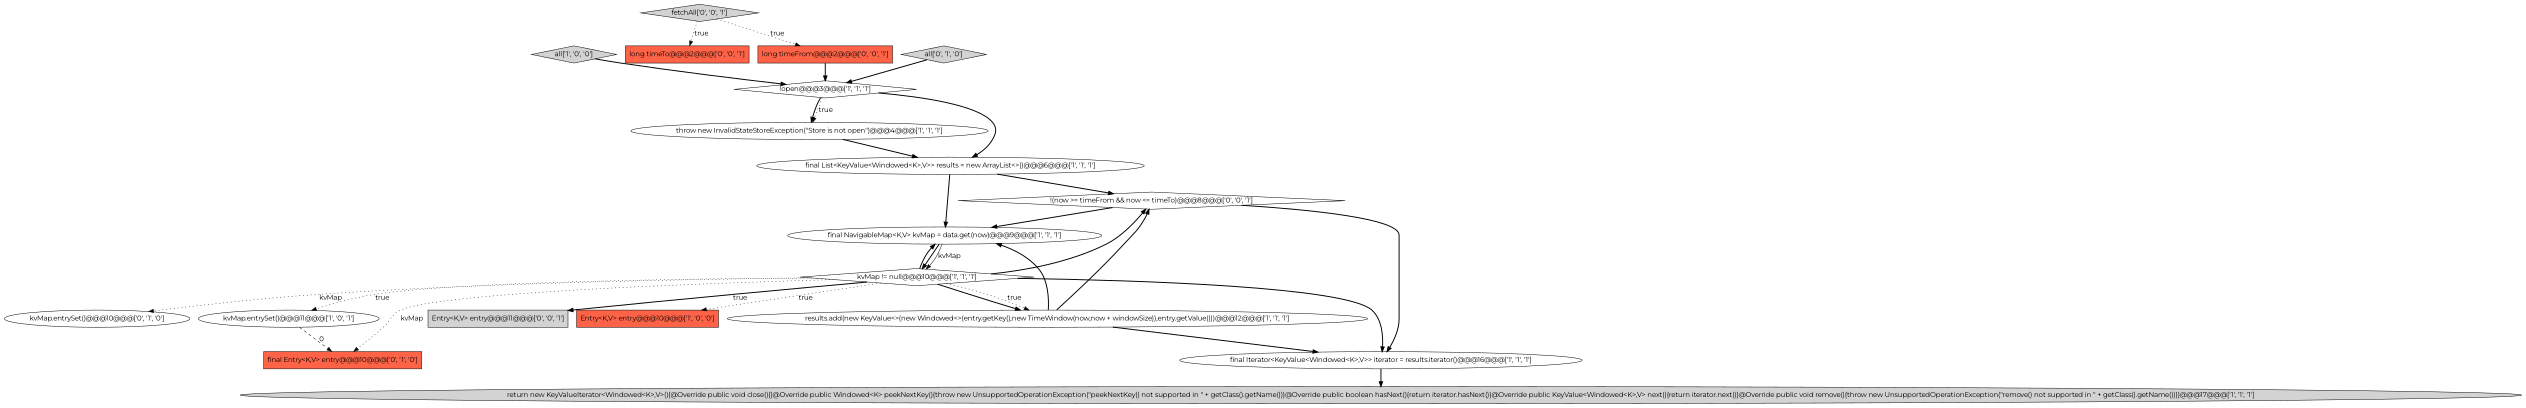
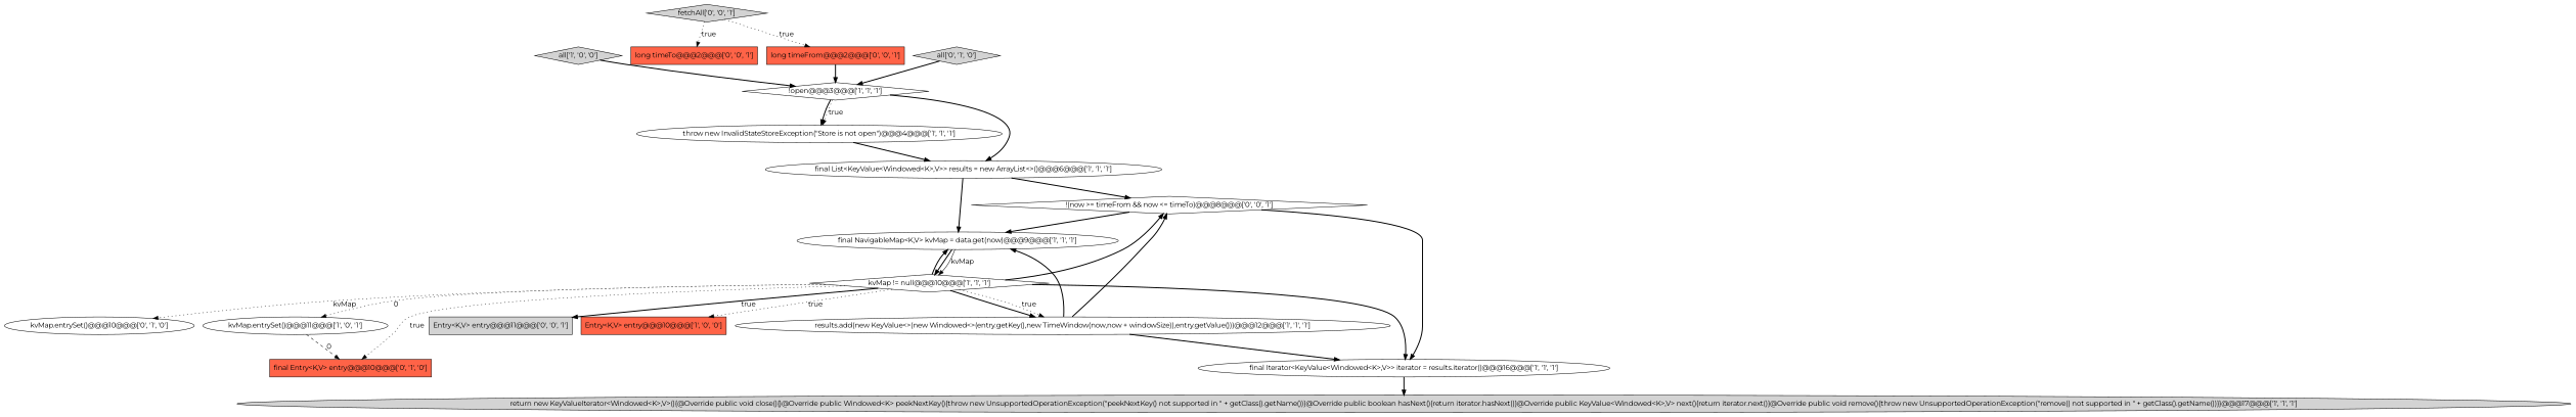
  digraph {
    fontname=Montserrat
    node [fillcolor=white fontname=Montserrat shape=ellipse style=filled]
    edge [fontname=Montserrat style=bold]
    n1 [label="final Iterator<KeyValue<Windowed<K>,V>> iterator = results.iterator()@@@16@@@['1', '1', '1']"]
    n2 [fillcolor=lightgray label="return new KeyValueIterator<Windowed<K>,V>(){@Override public void close(){}@Override public Windowed<K> peekNextKey(){throw new UnsupportedOperationException(\"peekNextKey() not supported in \" + getClass().getName())}@Override public boolean hasNext(){return iterator.hasNext()}@Override public KeyValue<Windowed<K>,V> next(){return iterator.next()}@Override public void remove(){throw new UnsupportedOperationException(\"remove() not supported in \" + getClass().getName())}}@@@17@@@['1', '1', '1']"]
    n3 [label="throw new InvalidStateStoreException(\"Store is not open\")@@@4@@@['1', '1', '1']"]
    n4 [label="final List<KeyValue<Windowed<K>,V>> results = new ArrayList<>()@@@6@@@['1', '1', '1']"]
    n5 [label="final NavigableMap<K,V> kvMap = data.get(now)@@@9@@@['1', '1', '1']"]
    n6 [label="!(now >= timeFrom && now <= timeTo)@@@8@@@['0', '0', '1']" shape=diamond]
    n7 [label="results.add(new KeyValue<>(new Windowed<>(entry.getKey(),new TimeWindow(now,now + windowSize)),entry.getValue()))@@@12@@@['1', '1', '1']"]
    n8 [label="kvMap != null@@@10@@@['1', '1', '1']" shape=diamond]
    n9 [fillcolor=lightgray label="all['1', '0', '0']" shape=diamond]
    n10 [label="!open@@@3@@@['1', '1', '1']" shape=diamond]
    n11 [fillcolor=lightgray label="fetchAll['0', '0', '1']" shape=diamond]
    n12 [fillcolor=tomato label="long timeTo@@@2@@@['0', '0', '1']" shape=box]
    n13 [fillcolor=tomato label="long timeFrom@@@2@@@['0', '0', '1']" shape=box]
    n14 [fillcolor=lightgray label="Entry<K,V> entry@@@11@@@['0', '0', '1']" shape=box]
    n15 [fillcolor=tomato label="Entry<K,V> entry@@@10@@@['1', '0', '0']" shape=box]
    n16 [label="kvMap.entrySet()@@@10@@@['0', '1', '0']"]
    n17 [label="kvMap.entrySet()@@@11@@@['1', '0', '1']"]
    n18 [fillcolor=tomato label="final Entry<K,V> entry@@@10@@@['0', '1', '0']" shape=box]
    n19 [fillcolor=lightgray label="all['0', '1', '0']" shape=diamond]
    n1 -> n2
    n3 -> n4
    n4 -> n5
    n4 -> n6
    n5 -> n8
    n5 -> n8 [label=kvMap style=solid]
    n6 -> n1
    n6 -> n5
    n7 -> n1
    n7 -> n5
    n7 -> n6
    n8 -> n1
    n8 -> n5
    n8 -> n6
    n8 -> n7
    n8 -> n7 [label=true style=dotted]
    n8 -> n14 [label=true]
    n8 -> n15 [label=true style=dotted]
    n8 -> n16 [label=kvMap style=dotted]
-   n8 -> n17 [label=true style=dotted]
-   n8 -> n18 [label=kvMap style=dotted]
+   n8 -> n17 [label=0 style=dotted]
+   n8 -> n18 [label=true style=dotted]
    n9 -> n10
    n10 -> n3 [label=true style=dotted]
    n10 -> n3
    n10 -> n4
    n11 -> n12 [label=true style=dotted]
    n11 -> n13 [label=true style=dotted]
    n13 -> n10
    n17 -> n18 [label=0 style=dashed]
    n19 -> n10
  }
